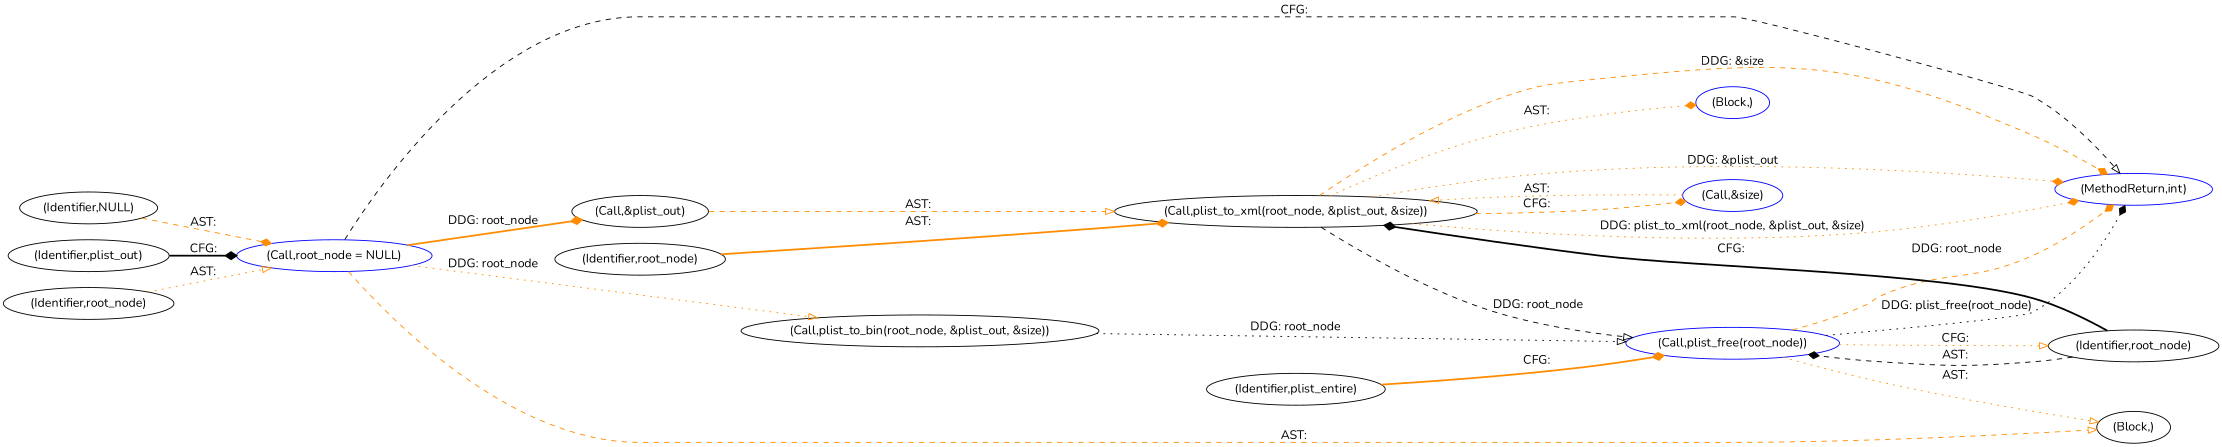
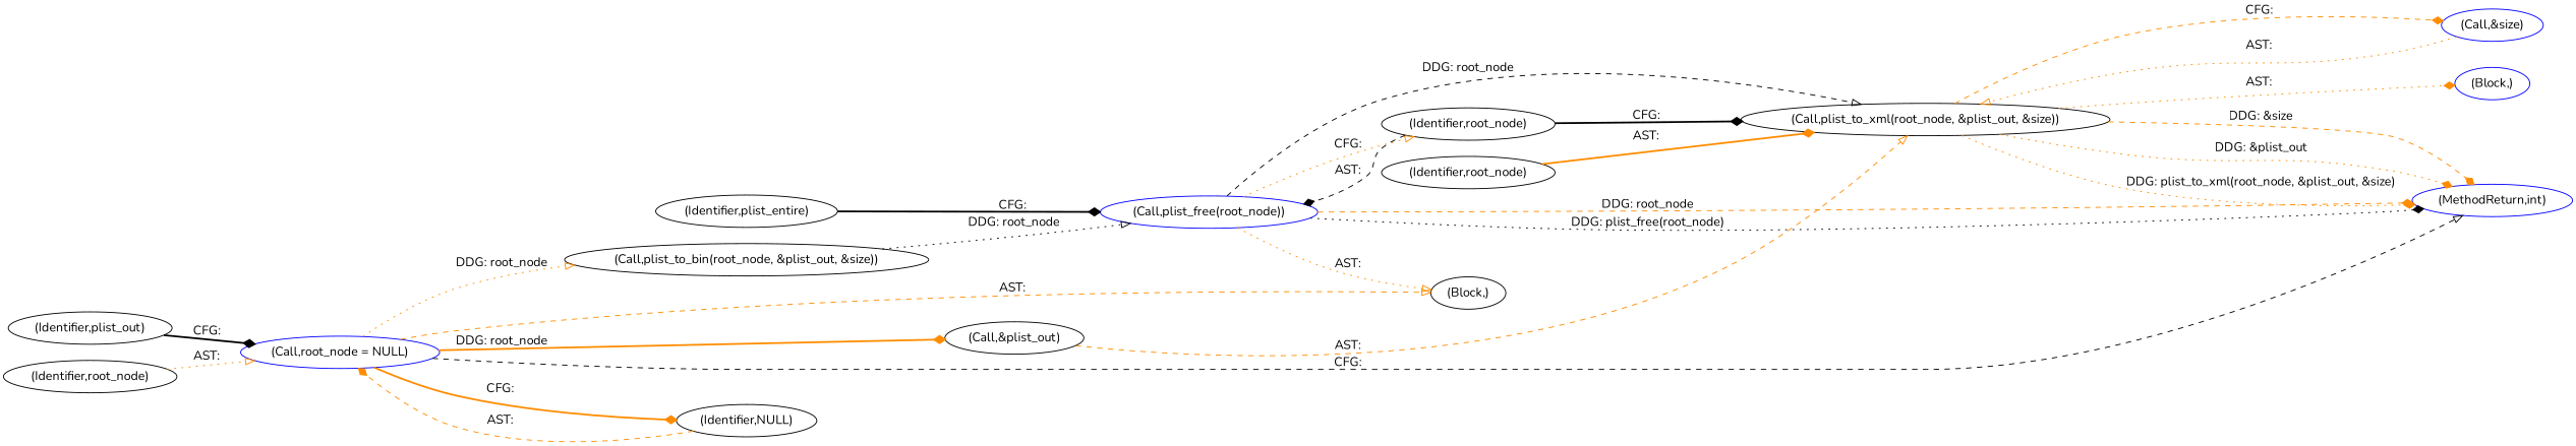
  digraph {
    fontname=Nunito
    rankdir=LR
    node [color=black fontname=Nunito]
    edge [arrowhead=diamond color=darkorange fontname=Nunito style=dotted]
    n1 [label="(Call,plist_to_xml(root_node, &plist_out, &size))"]
    n2 [color=blue label="(Call,plist_free(root_node))"]
    n3 [color=blue label="(MethodReturn,int)"]
    n4 [color=blue label="(Block,)"]
    n5 [color=blue label="(Call,&size)"]
    n6 [label="(Block,)"]
    n7 [label="(Identifier,root_node)"]
    n8 [color=blue label="(Call,root_node = NULL)"]
    n9 [label="(Identifier,NULL)"]
    n10 [label="(Call,plist_to_bin(root_node, &plist_out, &size))"]
    n11 [label="(Call,&plist_out)"]
    n12 [label="(Identifier,plist_entire)"]
    n13 [label="(Identifier,plist_out)"]
    n14 [label="(Identifier,root_node)"]
    n15 [label="(Identifier,root_node)"]
-   n1 -> n2 [arrowhead=onormal color=black label="DDG: root_node" style=dashed]
+   n2 -> n1 [arrowhead=onormal color=black label="DDG: root_node" style=dashed]
    n1 -> n3 [label="DDG: &size" style=dashed]
    n1 -> n3 [label="DDG: &plist_out"]
    n1 -> n3 [label="DDG: plist_to_xml(root_node, &plist_out, &size)"]
    n1 -> n4 [label="AST: "]
    n1 -> n5 [label="CFG: " style=dashed]
    n2 -> n3 [label="DDG: root_node" style=dashed]
    n2 -> n3 [color=black label="DDG: plist_free(root_node)"]
    n2 -> n6 [arrowhead=onormal label="AST: "]
    n2 -> n7 [arrowhead=onormal label="CFG: "]
    n5 -> n1 [arrowhead=onormal label="AST: "]
    n7 -> n1 [color=black label="CFG: " style=bold]
    n7 -> n2 [color=black label="AST: " style=dashed]
    n8 -> n3 [arrowhead=onormal color=black label="CFG: " style=dashed]
    n8 -> n6 [arrowhead=onormal label="AST: " style=dashed]
+   n8 -> n9 [label="CFG: " style=bold]
    n8 -> n10 [arrowhead=onormal label="DDG: root_node"]
    n8 -> n11 [label="DDG: root_node" style=bold]
    n9 -> n8 [label="AST: " style=dashed]
    n10 -> n2 [arrowhead=onormal color=black label="DDG: root_node"]
    n11 -> n1 [arrowhead=onormal label="AST: " style=dashed]
-   n12 -> n2 [label="CFG: " style=bold]
+   n12 -> n2 [color=black label="CFG: " style=bold]
    n13 -> n8 [color=black label="CFG: " style=bold]
    n14 -> n8 [arrowhead=onormal label="AST: "]
    n15 -> n1 [label="AST: " style=bold]
  }
